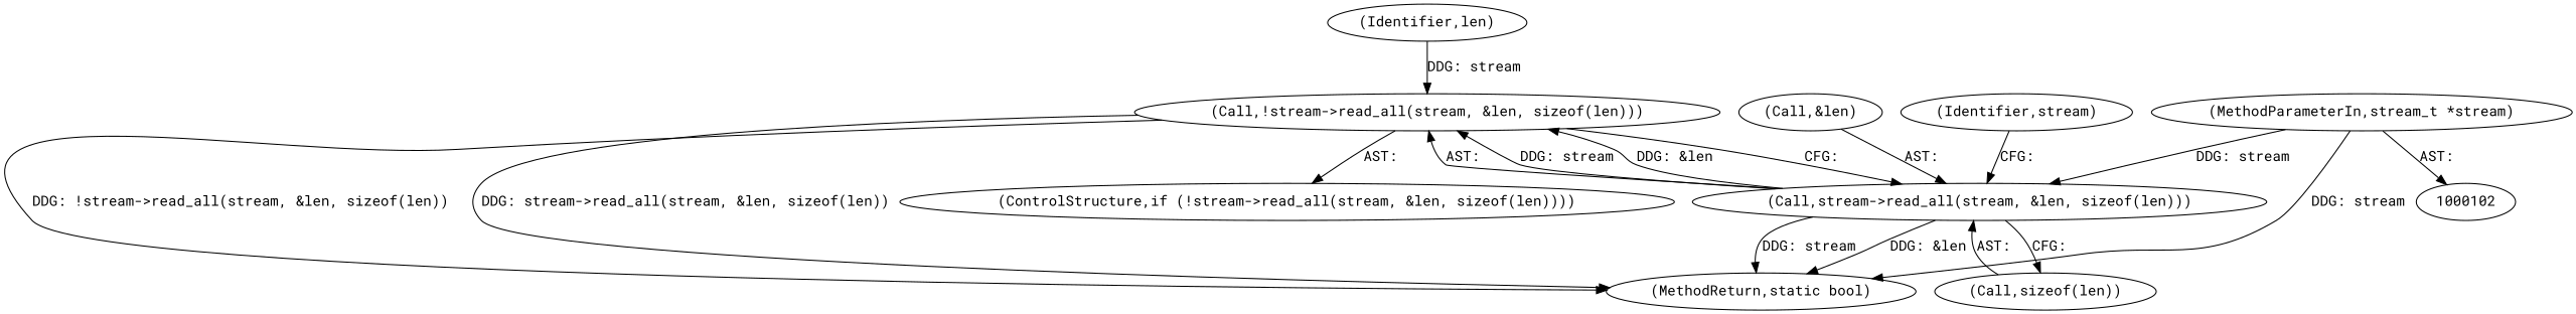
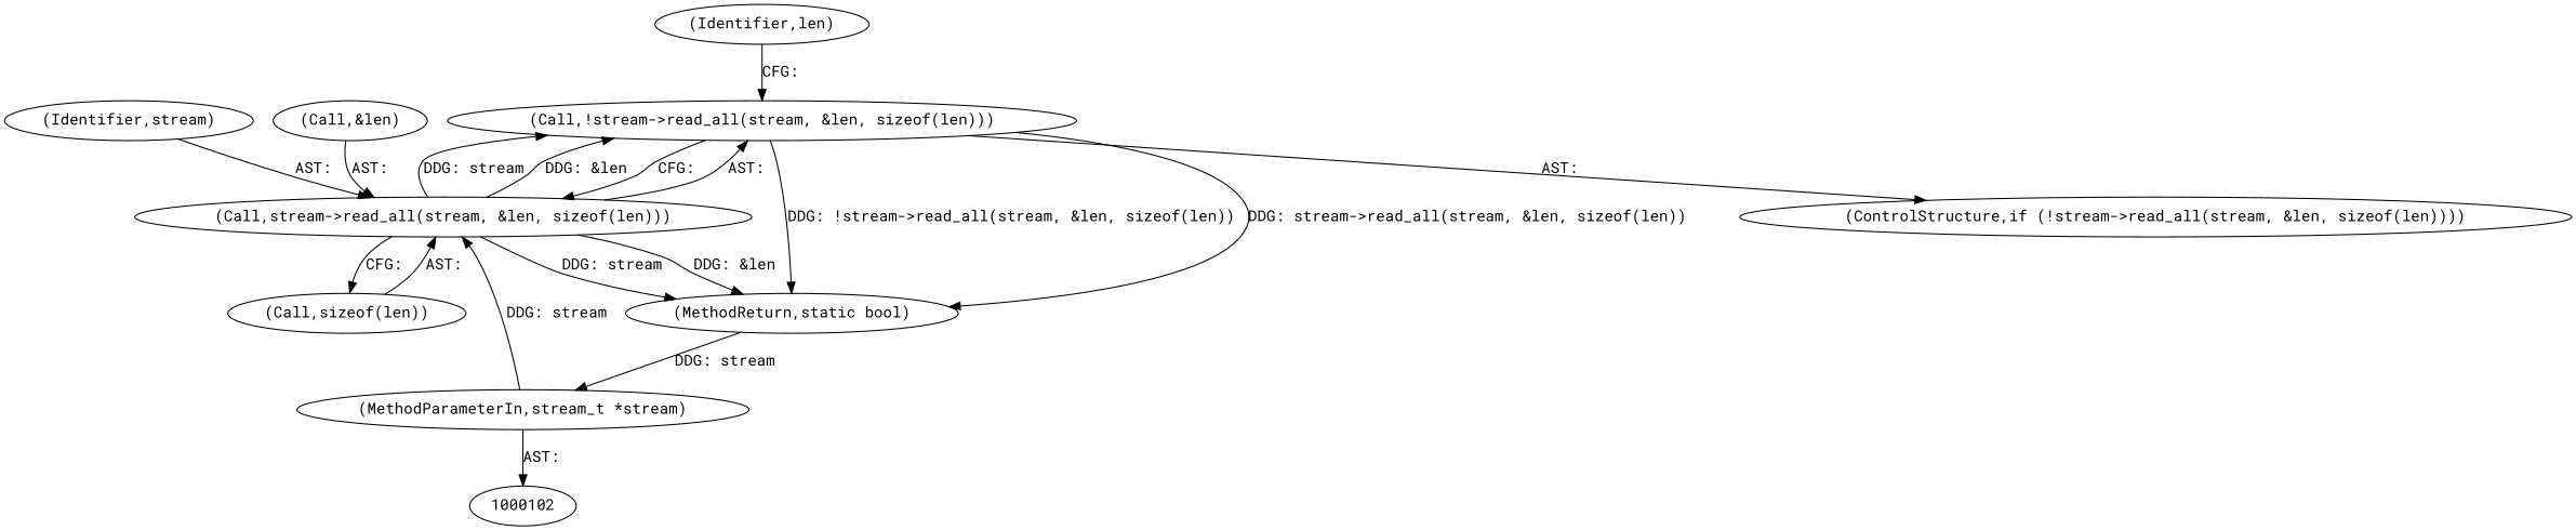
  digraph {
    fontname="Roboto Mono"
    node [fontname="Roboto Mono"]
    edge [fontname="Roboto Mono"]
    n1 [label="(Call,!stream->read_all(stream, &len, sizeof(len)))"]
    n2 [label="(Call,stream->read_all(stream, &len, sizeof(len)))"]
    n3 [label="(MethodReturn,static bool)"]
    n4 [label="(ControlStructure,if (!stream->read_all(stream, &len, sizeof(len))))"]
    n5 [label="(Call,sizeof(len))"]
    n6 [label="(MethodParameterIn,stream_t *stream)"]
    1000102
    n8 [label="(Identifier,stream)"]
    n9 [label="(Identifier,len)"]
    n10 [label="(Call,&len)"]
    n1 -> n2 [label="CFG: "]
    n1 -> n3 [label="DDG: !stream->read_all(stream, &len, sizeof(len))"]
    n1 -> n3 [label="DDG: stream->read_all(stream, &len, sizeof(len))"]
    n1 -> n4 [label="AST: "]
    n2 -> n1 [label="AST: "]
    n2 -> n1 [label="DDG: stream"]
    n2 -> n1 [label="DDG: &len"]
    n2 -> n3 [label="DDG: stream"]
    n2 -> n3 [label="DDG: &len"]
    n2 -> n5 [label="CFG: "]
    n5 -> n2 [label="AST: "]
    n6 -> n2 [label="DDG: stream"]
-   n6 -> n3 [label="DDG: stream"]
+   n3 -> n6 [label="DDG: stream"]
    n6 -> 1000102 [label="AST: "]
-   n8 -> n2 [label="CFG: "]
-   n9 -> n1 [label="DDG: stream"]
+   n8 -> n2 [label="AST: "]
+   n9 -> n1 [label="CFG: "]
    n10 -> n2 [label="AST: "]
  }
